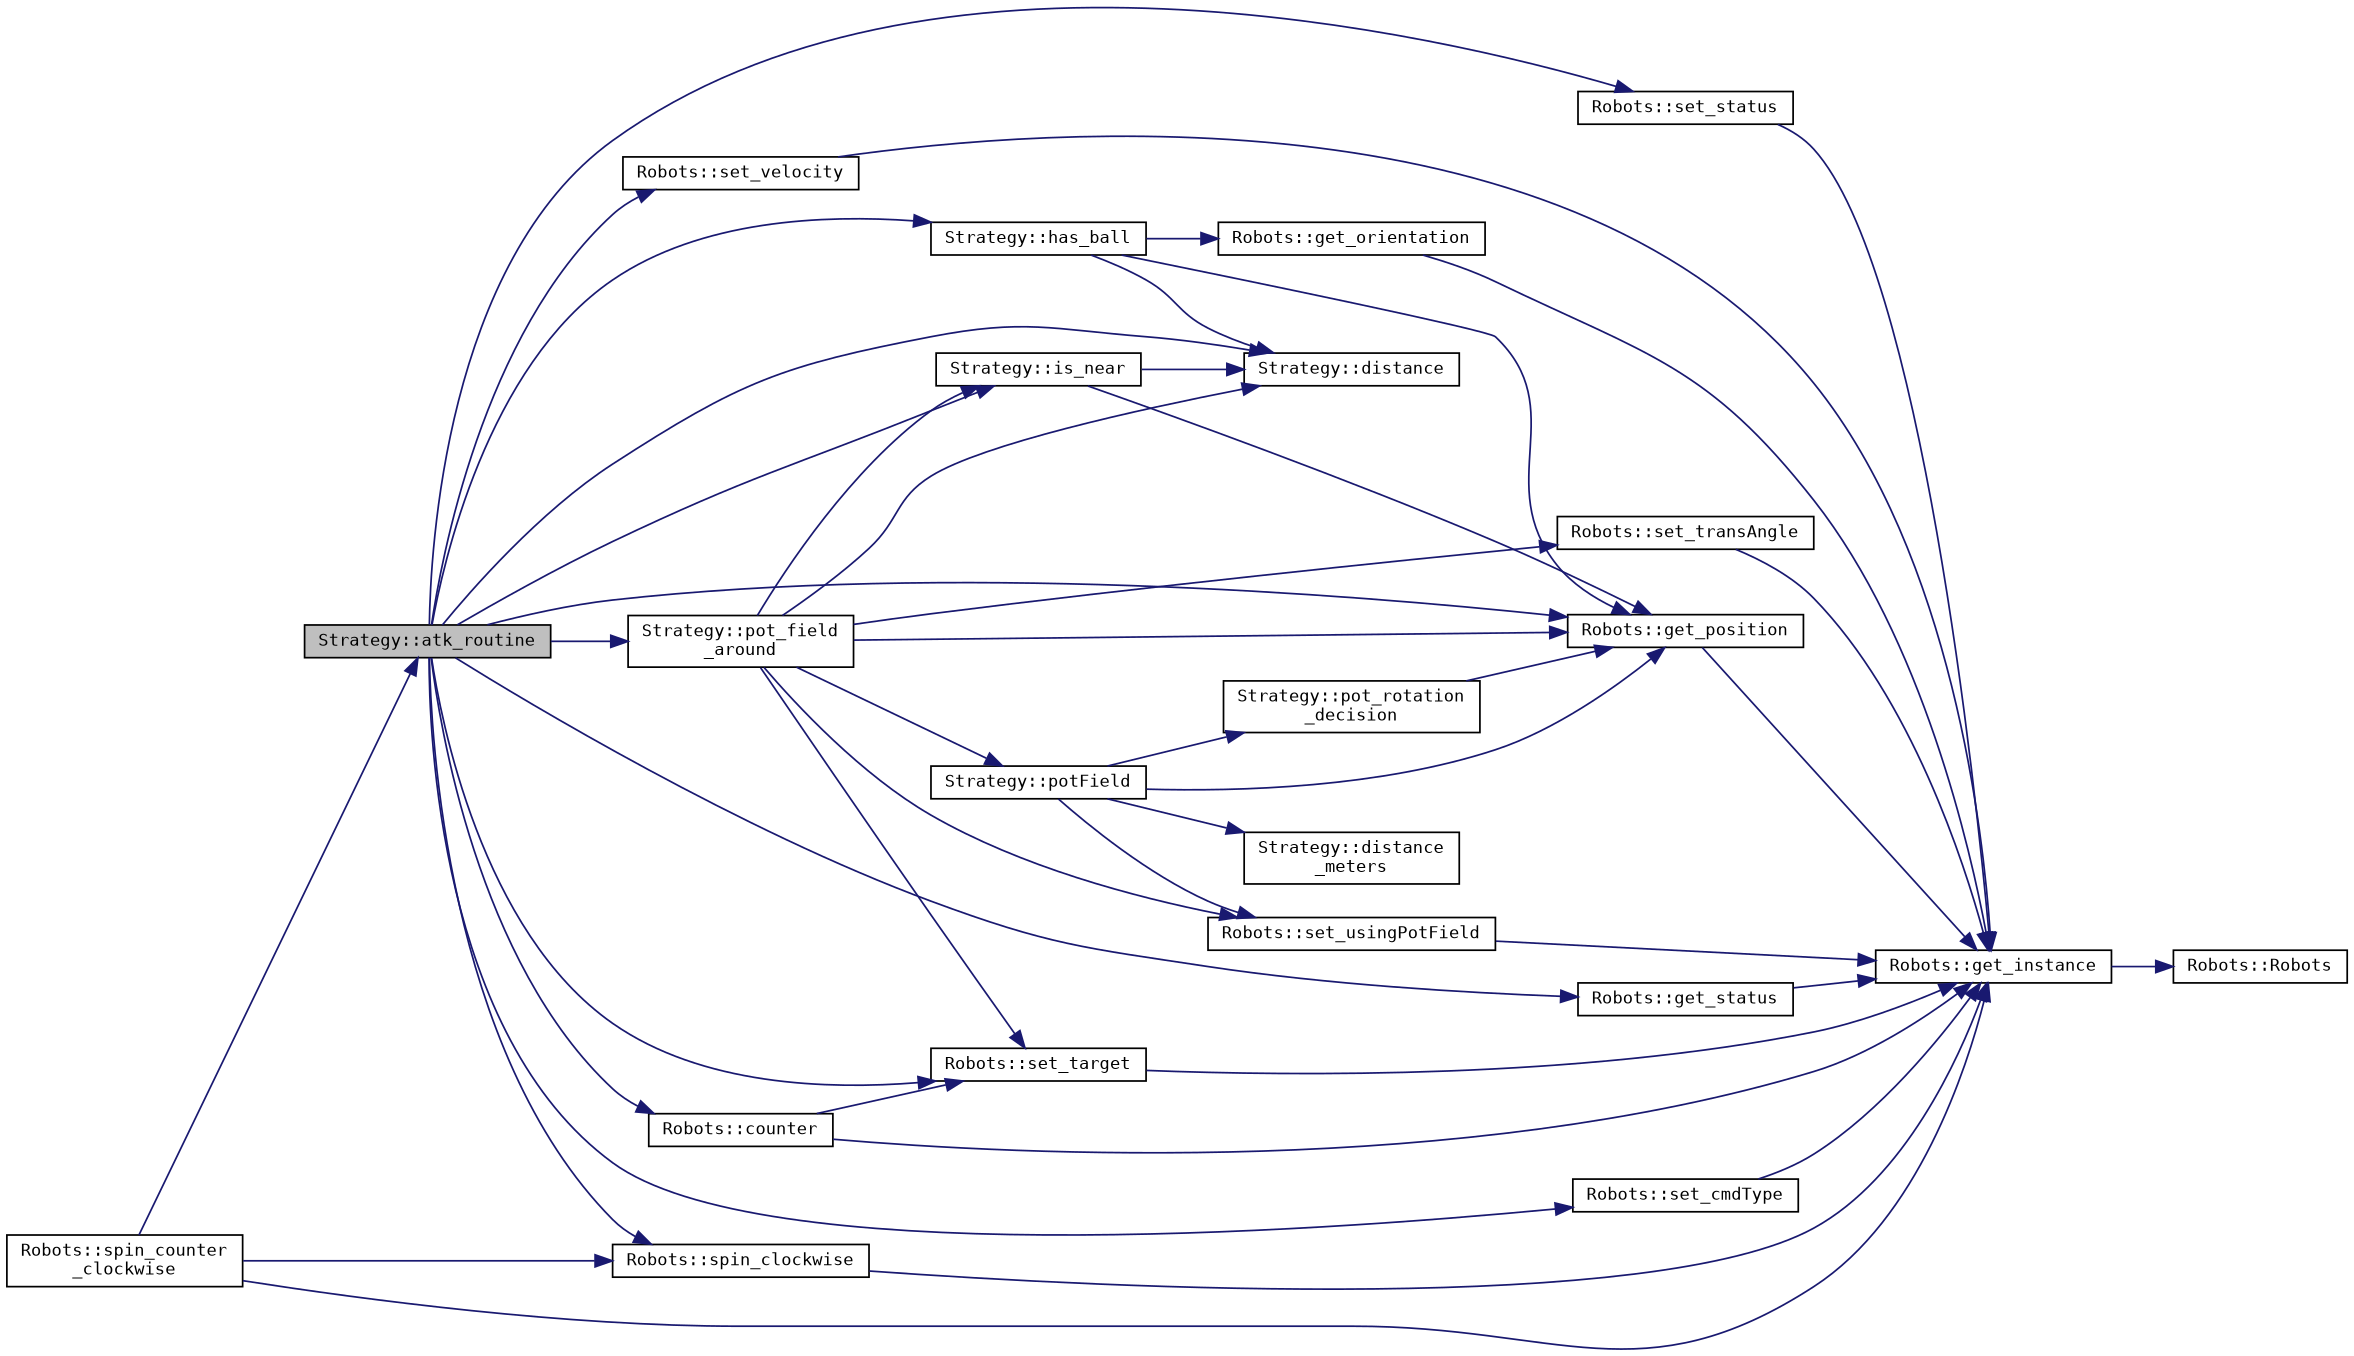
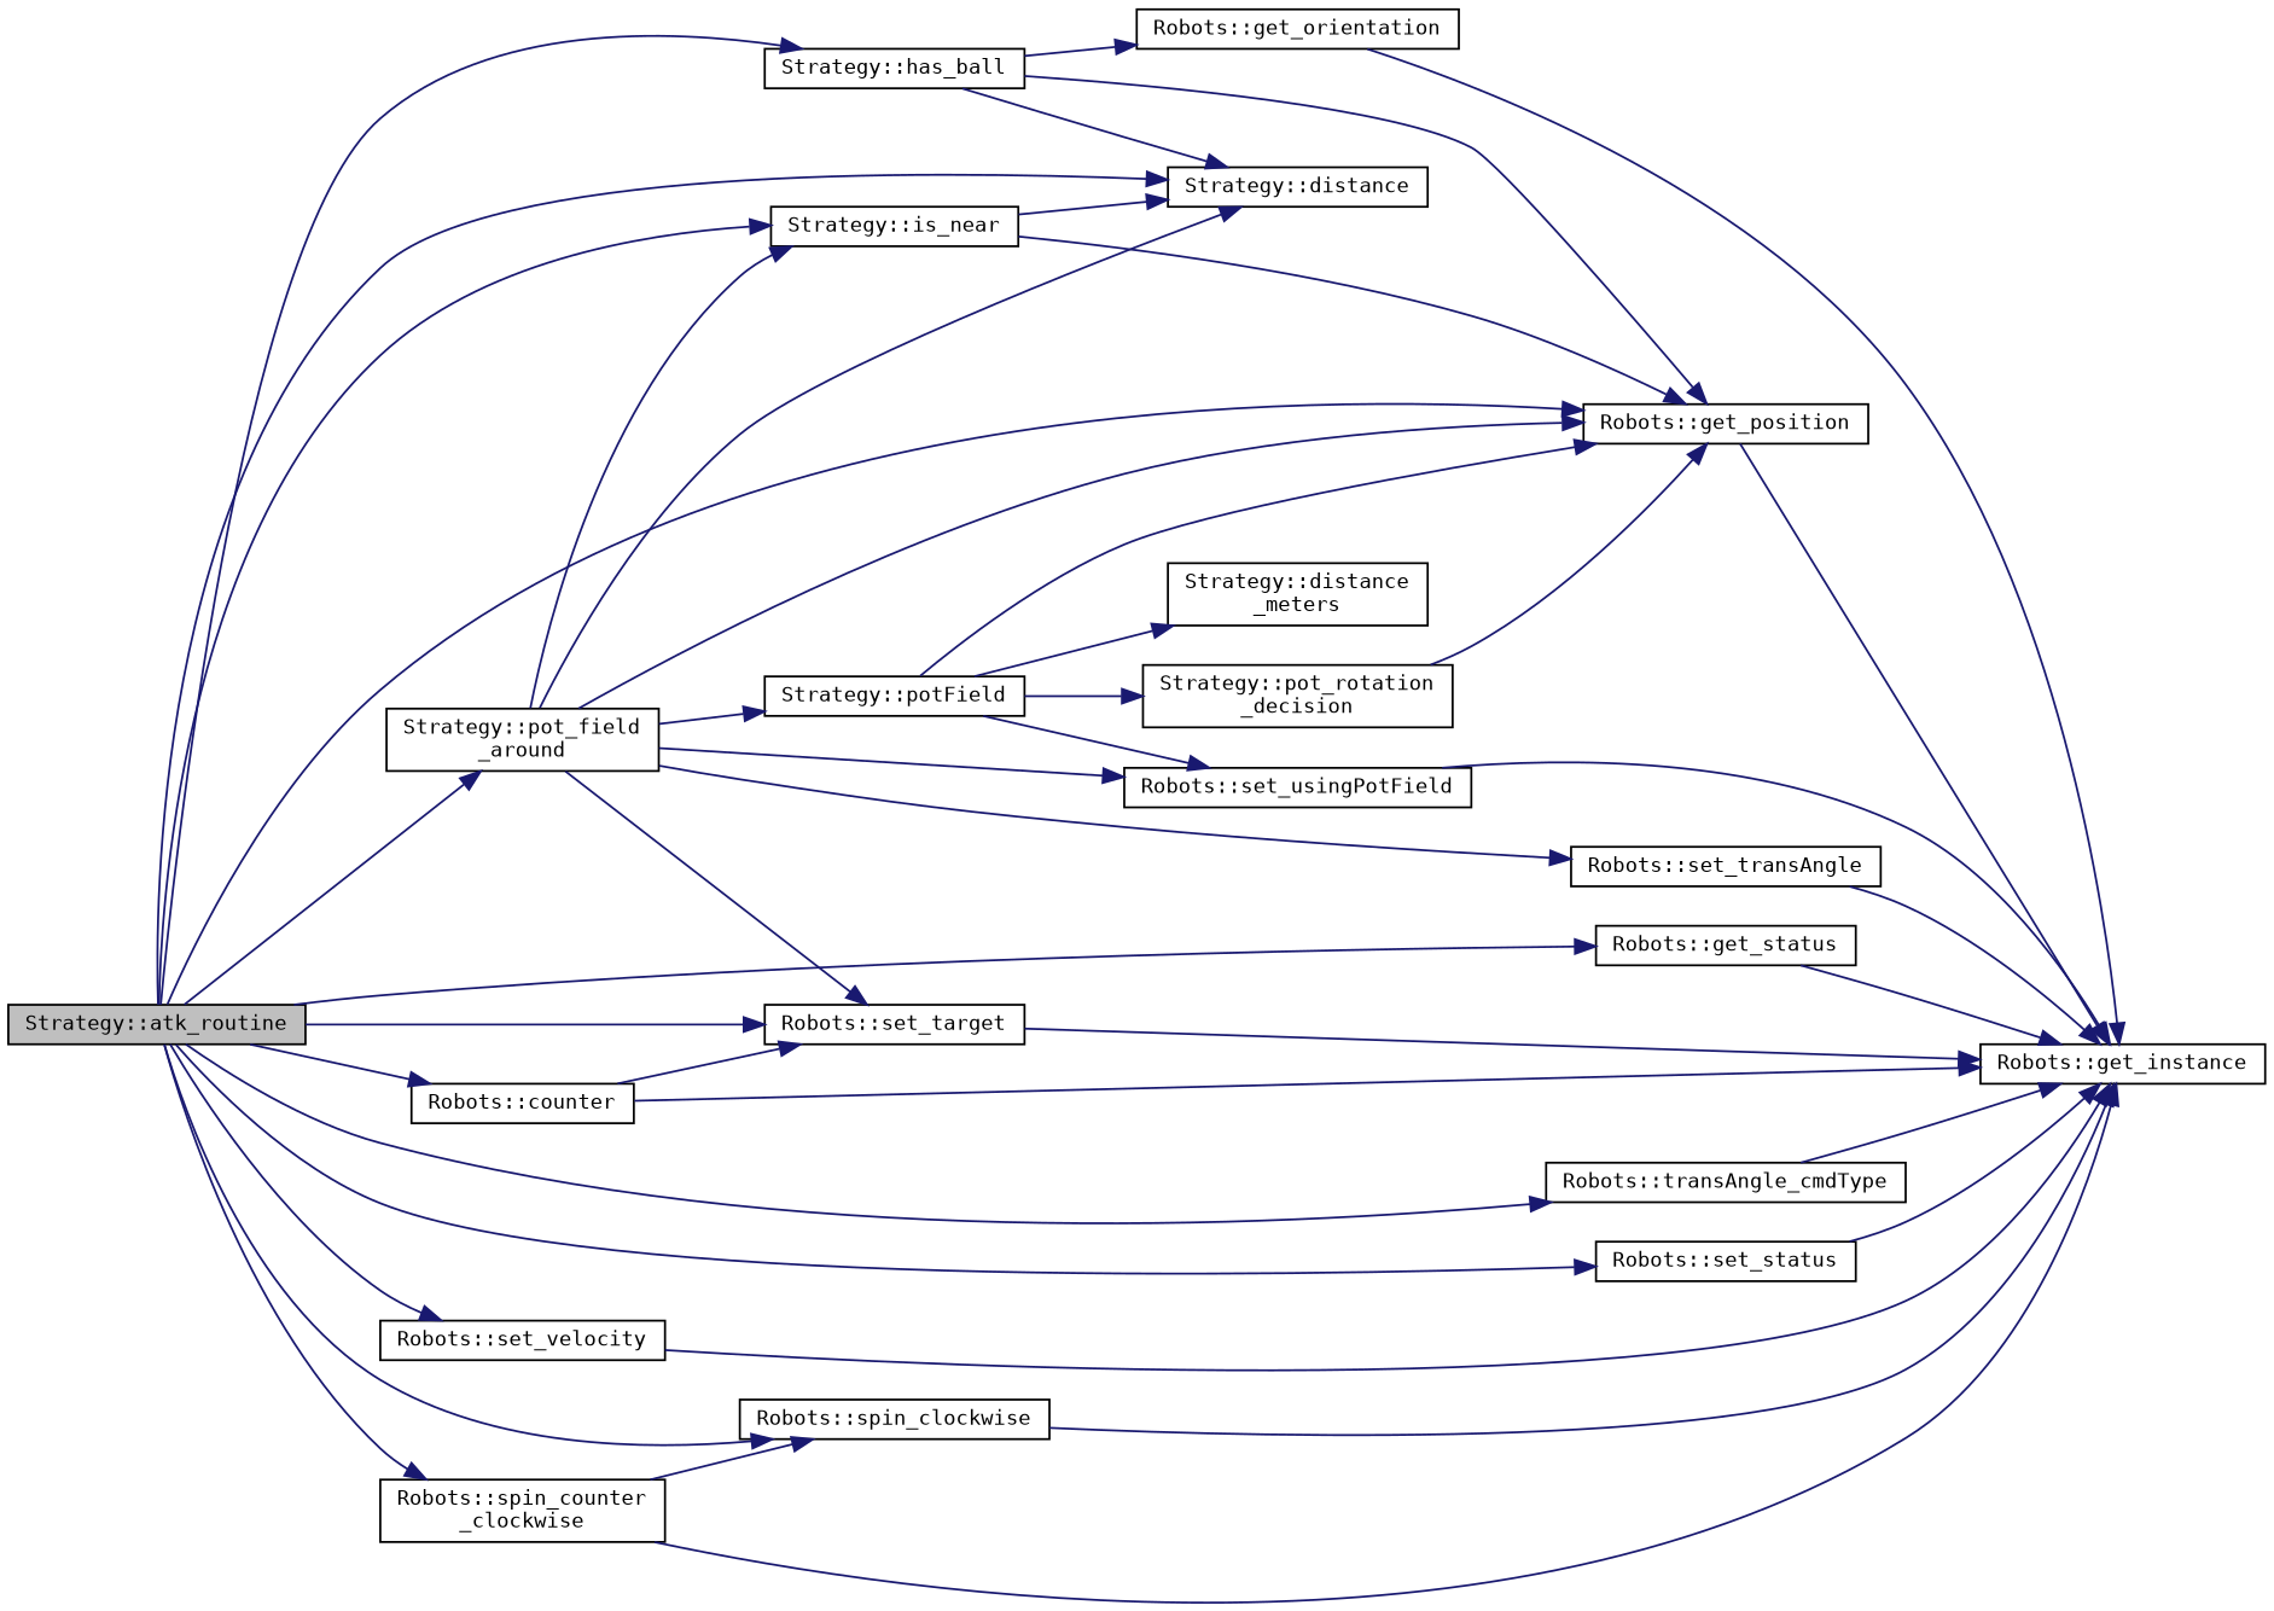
  digraph {
    fontname="DejaVu Sans Mono"
    rankdir=LR
    node [color=black fillcolor=white fontname="DejaVu Sans Mono" fontsize=10 shape=record style=filled]
    edge [color=midnightblue fontname="DejaVu Sans Mono" fontsize=10 labelfontname=Helvetica labelfontsize=10 style=solid]
    n1 [fillcolor=grey75 fontcolor=black height=0.2 label="Strategy::atk_routine" width=0.4]
    n2 [height=0.2 label="Strategy::distance" width=0.4]
    n3 [height=0.2 label="Robots::get_position" width=0.4]
    n4 [height=0.2 label="Robots::get_status" width=0.4]
    n5 [height=0.2 label="Strategy::has_ball" width=0.4]
    n6 [height=0.2 label="Strategy::is_near" width=0.4]
    n7 [height=0.2 label="Robots::counter" width=0.4]
    n8 [height=0.2 label="Robots::set_target" width=0.4]
    n9 [height=0.2 label="Strategy::pot_field\l_around" width=0.4]
-   n10 [height=0.2 label="Robots::set_cmdType" width=0.4]
+   n10 [height=0.2 label="Robots::transAngle_cmdType" width=0.4]
    n11 [height=0.2 label="Robots::set_status" width=0.4]
    n12 [height=0.2 label="Robots::set_velocity" width=0.4]
    n13 [height=0.2 label="Robots::spin_clockwise" width=0.4]
    n14 [height=0.2 label="Robots::spin_counter\l_clockwise" width=0.4]
    n15 [height=0.2 label="Robots::get_instance" width=0.4]
    n16 [height=0.2 label="Robots::get_orientation" width=0.4]
    n17 [height=0.2 label="Robots::set_usingPotField" width=0.4]
    n18 [height=0.2 label="Robots::set_transAngle" width=0.4]
    n19 [height=0.2 label="Strategy::potField" width=0.4]
-   n20 [height=0.2 label="Robots::Robots" width=0.4]
    n21 [height=0.2 label="Strategy::distance\l_meters" width=0.4]
    n22 [height=0.2 label="Strategy::pot_rotation\l_decision" width=0.4]
    n1 -> n2
    n1 -> n3
    n1 -> n4
    n1 -> n5
    n1 -> n6
    n1 -> n7
    n1 -> n8
    n1 -> n9
    n1 -> n10
    n1 -> n11
    n1 -> n12
    n1 -> n13
-   n14 -> n1
+   n1 -> n14
    n3 -> n15
    n4 -> n15
    n5 -> n2
    n5 -> n3
    n5 -> n16
    n6 -> n2
    n6 -> n3
    n7 -> n8
    n7 -> n15
    n8 -> n15
    n9 -> n2
    n9 -> n3
    n9 -> n6
    n9 -> n8
    n9 -> n17
    n9 -> n18
    n9 -> n19
    n10 -> n15
    n11 -> n15
    n12 -> n15
    n13 -> n15
    n14 -> n13
    n14 -> n15
-   n15 -> n20
    n16 -> n15
    n17 -> n15
    n18 -> n15
    n19 -> n3
    n19 -> n17
    n19 -> n21
    n19 -> n22
    n22 -> n3
  }
